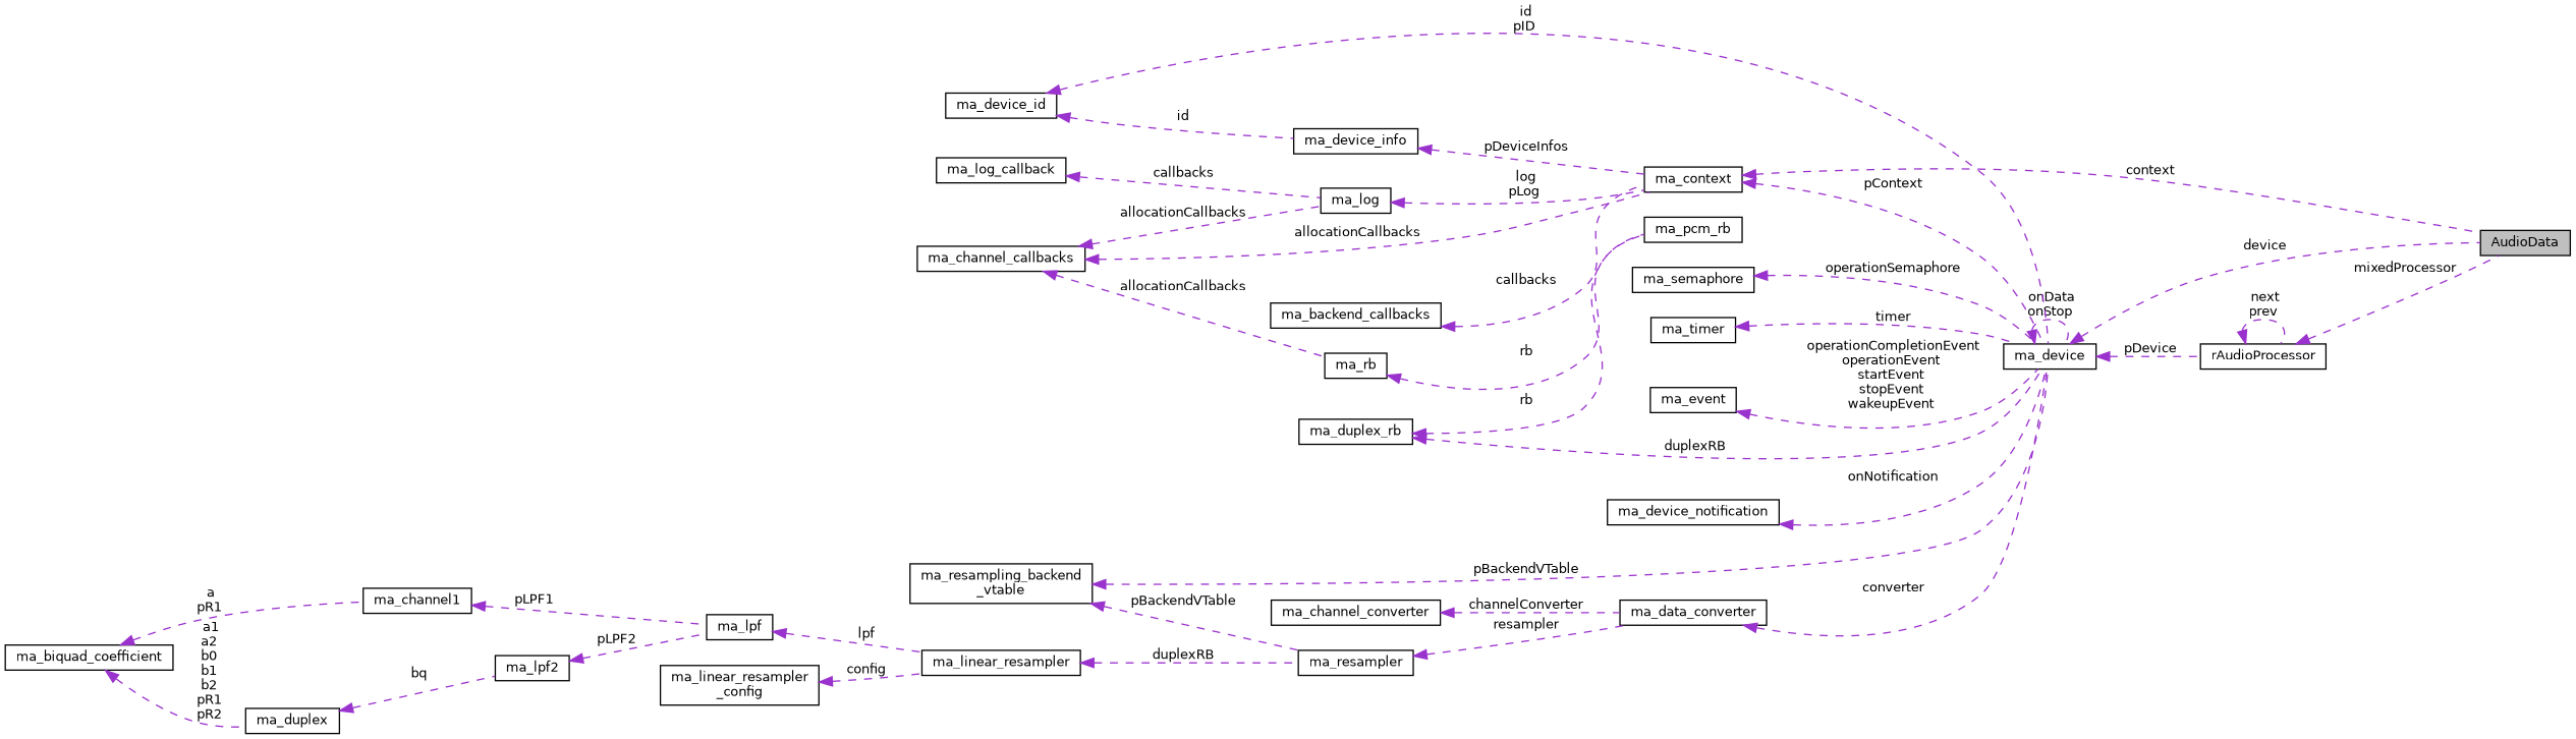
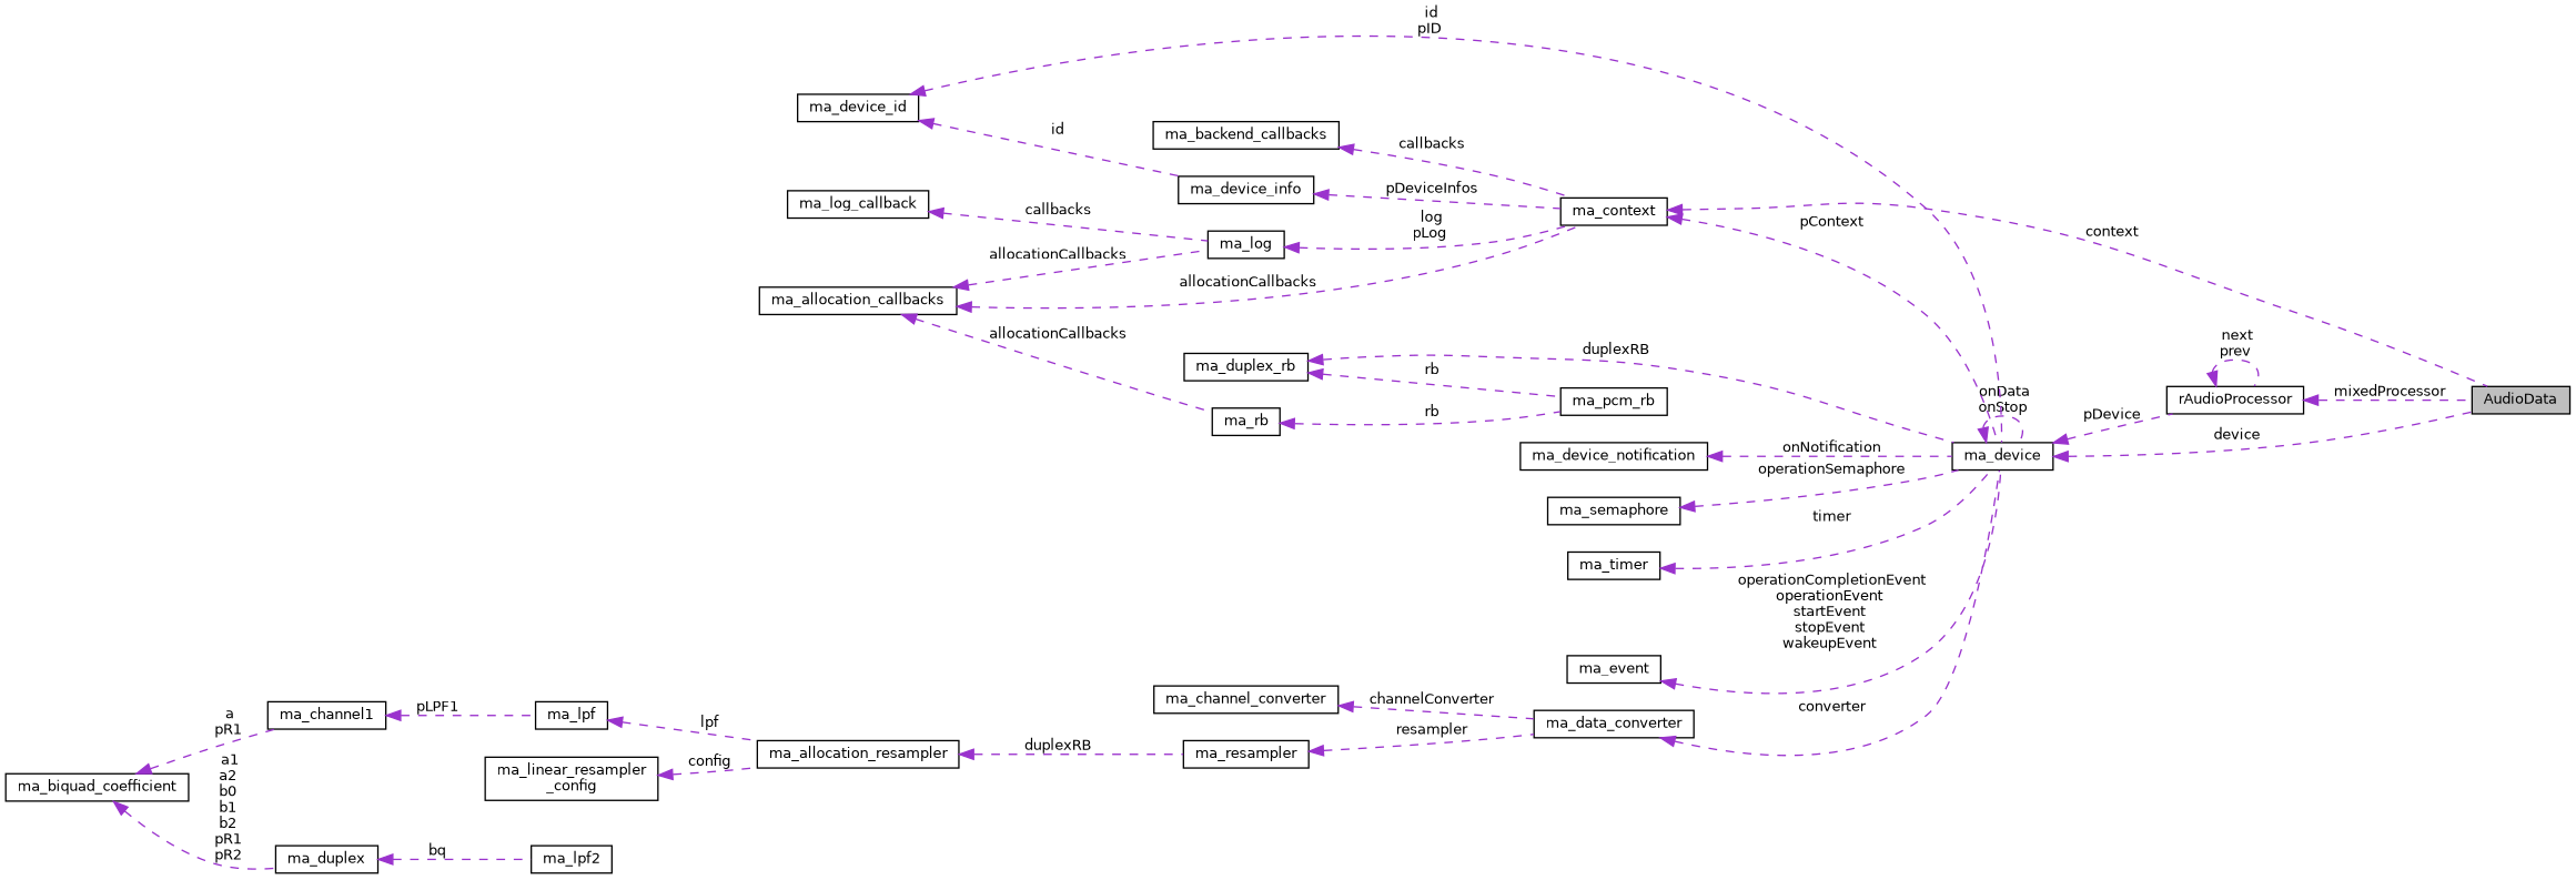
  digraph {
    rankdir=LR
    node [color=black fillcolor=white fontname=Helvetica fontsize=10 shape=record style=filled]
    edge [color=darkorchid3 dir=back fontname=Helvetica fontsize=10 labelfontname=Helvetica labelfontsize=10 style=dashed]
    n1 [fillcolor=grey75 fontcolor=black height=0.2 label=AudioData width=0.4]
    n2 [height=0.2 label=rAudioProcessor width=0.4]
    n3 [height=0.2 label=ma_context width=0.4]
    n4 [height=0.2 label=ma_device width=0.4]
    n5 [height=0.2 label=ma_device_info width=0.4]
    n6 [height=0.2 label=ma_device_id width=0.4]
-   n7 [height=0.2 label=ma_channel_callbacks width=0.4]
+   n7 [height=0.2 label=ma_allocation_callbacks width=0.4]
    n8 [height=0.2 label=ma_log width=0.4]
    n9 [height=0.2 label=ma_rb width=0.4]
    n10 [height=0.2 label=ma_pcm_rb width=0.4]
    n11 [height=0.2 label=ma_log_callback width=0.4]
    n12 [height=0.2 label=ma_backend_callbacks width=0.4]
    n13 [height=0.2 label=ma_device_notification width=0.4]
-   n14 [height=0.2 label="ma_resampling_backend\l_vtable" width=0.4]
    n15 [height=0.2 label=ma_resampler width=0.4]
    n16 [height=0.2 label=ma_data_converter width=0.4]
    n17 [height=0.2 label=ma_semaphore width=0.4]
    n18 [height=0.2 label=ma_timer width=0.4]
-   n19 [height=0.2 label=ma_linear_resampler width=0.4]
+   n19 [height=0.2 label=ma_allocation_resampler width=0.4]
    n20 [height=0.2 label=ma_lpf width=0.4]
    n21 [height=0.2 label=ma_channel1 width=0.4]
    n22 [height=0.2 label=ma_biquad_coefficient width=0.4]
    n23 [height=0.2 label=ma_duplex width=0.4]
    n24 [height=0.2 label=ma_lpf2 width=0.4]
    n25 [height=0.2 label="ma_linear_resampler\l_config" width=0.4]
    n26 [height=0.2 label=ma_channel_converter width=0.4]
    n27 [height=0.2 label=ma_event width=0.4]
    n28 [height=0.2 label=ma_duplex_rb width=0.4]
    n2 -> n1 [label=" mixedProcessor"]
    n2 -> n2 [label=" next\nprev"]
    n3 -> n1 [label=" context"]
    n3 -> n4 [label=" pContext"]
    n4 -> n1 [label=" device"]
    n4 -> n2 [label=" pDevice"]
    n4 -> n4 [label=" onData\nonStop"]
    n5 -> n3 [label=" pDeviceInfos"]
    n6 -> n4 [label=" id\npID"]
    n6 -> n5 [label=" id"]
    n7 -> n3 [label=" allocationCallbacks"]
    n7 -> n8 [label=" allocationCallbacks"]
    n7 -> n9 [label=" allocationCallbacks"]
    n8 -> n3 [label=" log\npLog"]
    n9 -> n10 [label=" rb"]
    n11 -> n8 [label=" callbacks"]
    n12 -> n3 [label=" callbacks"]
    n13 -> n4 [label=" onNotification"]
-   n14 -> n4 [label=" pBackendVTable"]
-   n14 -> n15 [label=" pBackendVTable"]
    n15 -> n16 [label=" resampler"]
    n16 -> n4 [label=" converter"]
    n17 -> n4 [label=" operationSemaphore"]
    n18 -> n4 [label=" timer"]
    n19 -> n15 [label=" duplexRB"]
    n20 -> n19 [label=" lpf"]
    n21 -> n20 [label=" pLPF1"]
    n22 -> n21 [label=" a\npR1"]
    n22 -> n23 [label=" a1\na2\nb0\nb1\nb2\npR1\npR2"]
    n23 -> n24 [label=" bq"]
-   n24 -> n20 [label=" pLPF2"]
    n25 -> n19 [label=" config"]
    n26 -> n16 [label=" channelConverter"]
    n27 -> n4 [label=" operationCompletionEvent\noperationEvent\nstartEvent\nstopEvent\nwakeupEvent"]
    n28 -> n4 [label=" duplexRB"]
    n28 -> n10 [label=" rb"]
  }
